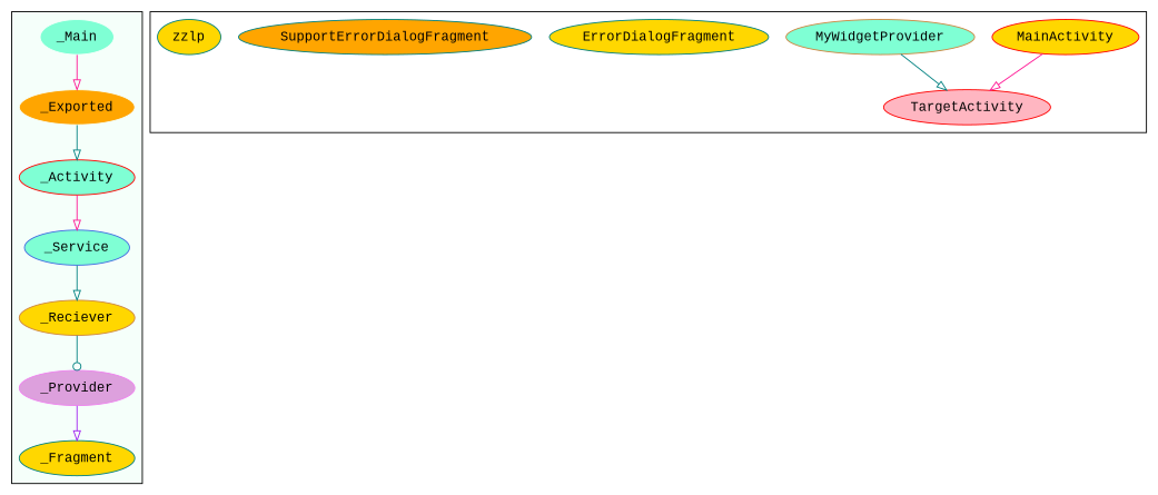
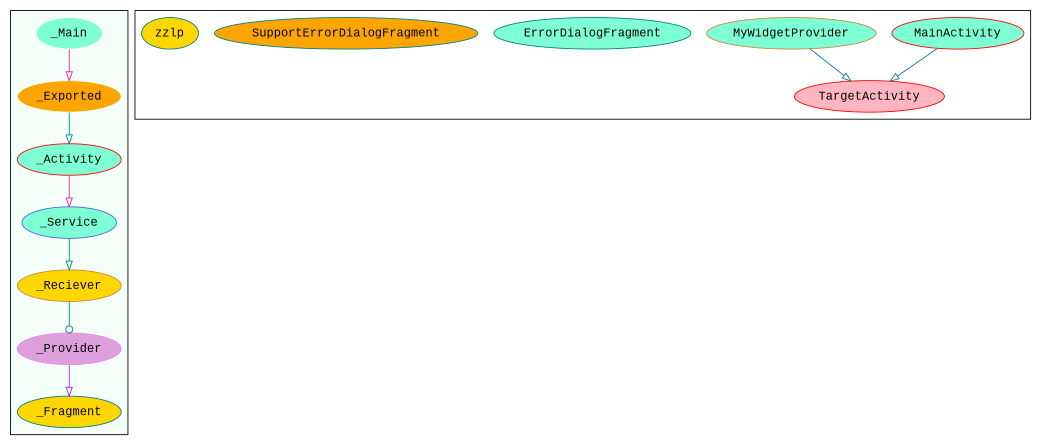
  digraph {
    fontname="Liberation Mono"
    node [color=teal fillcolor=gold fontname="Liberation Mono" style=filled]
    edge [arrowhead=onormal color=teal fontname="Liberation Mono"]
    _Activity [color=red fillcolor=aquamarine]
    _Service [color=royalblue fillcolor=aquamarine]
    _Reciever [color=peru]
    _Provider [color=violet fillcolor=plum]
    _Fragment
    _Main [color=mintcream fillcolor=aquamarine]
    _Exported [color=mintcream fillcolor=orange]
    TargetActivity [color=red fillcolor=lightpink]
-   MainActivity [color=red]
+   MainActivity [color=red fillcolor=aquamarine]
    MyWidgetProvider [color=peru fillcolor=aquamarine]
-   ErrorDialogFragment
+   ErrorDialogFragment [fillcolor=aquamarine]
    SupportErrorDialogFragment [fillcolor=orange]
    zzlp
    subgraph cluster_1 {
      bgcolor=mintcream
      _Activity
      _Service
      _Reciever
      _Provider
      _Fragment
      _Main
      _Exported
    }
    subgraph cluster_2 {
      TargetActivity
      MainActivity
      MyWidgetProvider
      ErrorDialogFragment
      SupportErrorDialogFragment
      zzlp
    }
    _Activity -> _Service [color=deeppink]
    _Service -> _Reciever
    _Reciever -> _Provider [arrowhead=odot]
    _Provider -> _Fragment [color=purple]
    _Main -> _Exported [color=deeppink]
    _Exported -> _Activity
-   MainActivity -> TargetActivity [color=deeppink]
+   MainActivity -> TargetActivity
    MyWidgetProvider -> TargetActivity
  }
